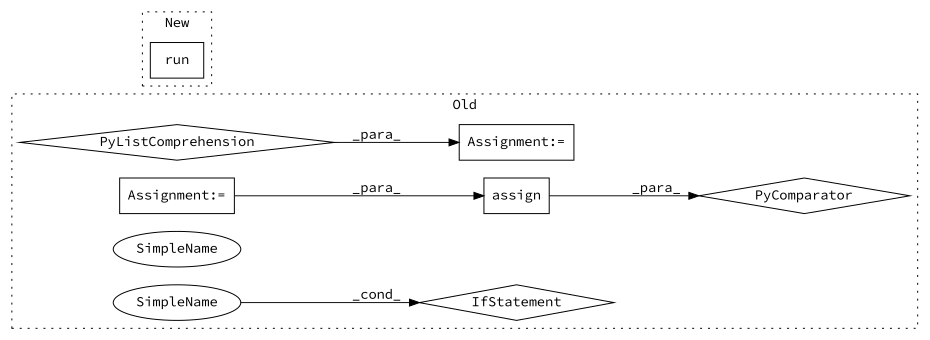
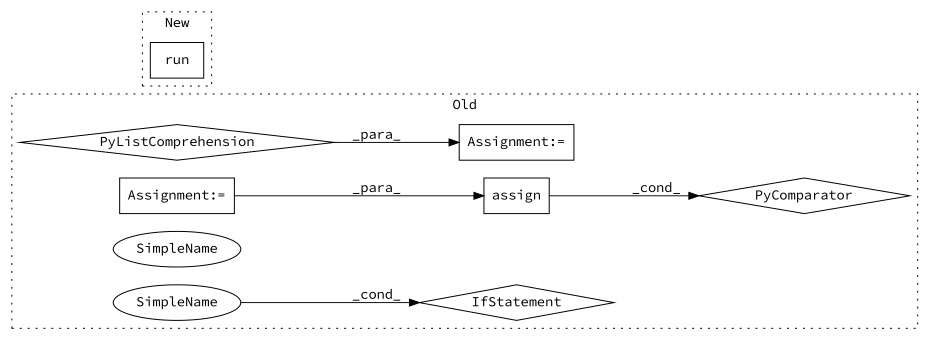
  digraph {
    fontname="Source Code Pro"
    rankdir=LR
    node [a=7 fontname="Source Code Pro" l=22 s=2612 shape=box]
    edge [fontname="Source Code Pro"]
    n1 [a=113 label=PyComparator shape=diamond]
    n2 [a=109 l=179 label=PyListComprehension s=2463 shape=diamond]
    n3 [label="Assignment:="]
    n4 [l=14 label="Assignment:=" s=2449]
    n5 [a=32 l="7,1" label=assign s="2474,2547"]
    n6 [a=42 l=5 label=SimpleName s=2629 shape=ellipse]
    n7 [a=25 label=IfStatement shape=diamond]
    n8 [a=42 l=5 label=SimpleName s=2629 shape=ellipse]
    n9 [a=32 l="4,1" label=run s="2775,2793"]
    subgraph cluster_1 {
      label=Old
      style=dotted
      n1
      n2
      n3
      n4
      n5
      n6
      n7
      n8
    }
    subgraph cluster_2 {
      label=New
      style=dotted
      n9
    }
    n2 -> n4 [label=_para_]
    n3 -> n5 [label=_para_]
-   n5 -> n1 [label=_para_]
+   n5 -> n1 [label=_cond_]
    n8 -> n7 [label=_cond_]
  }
